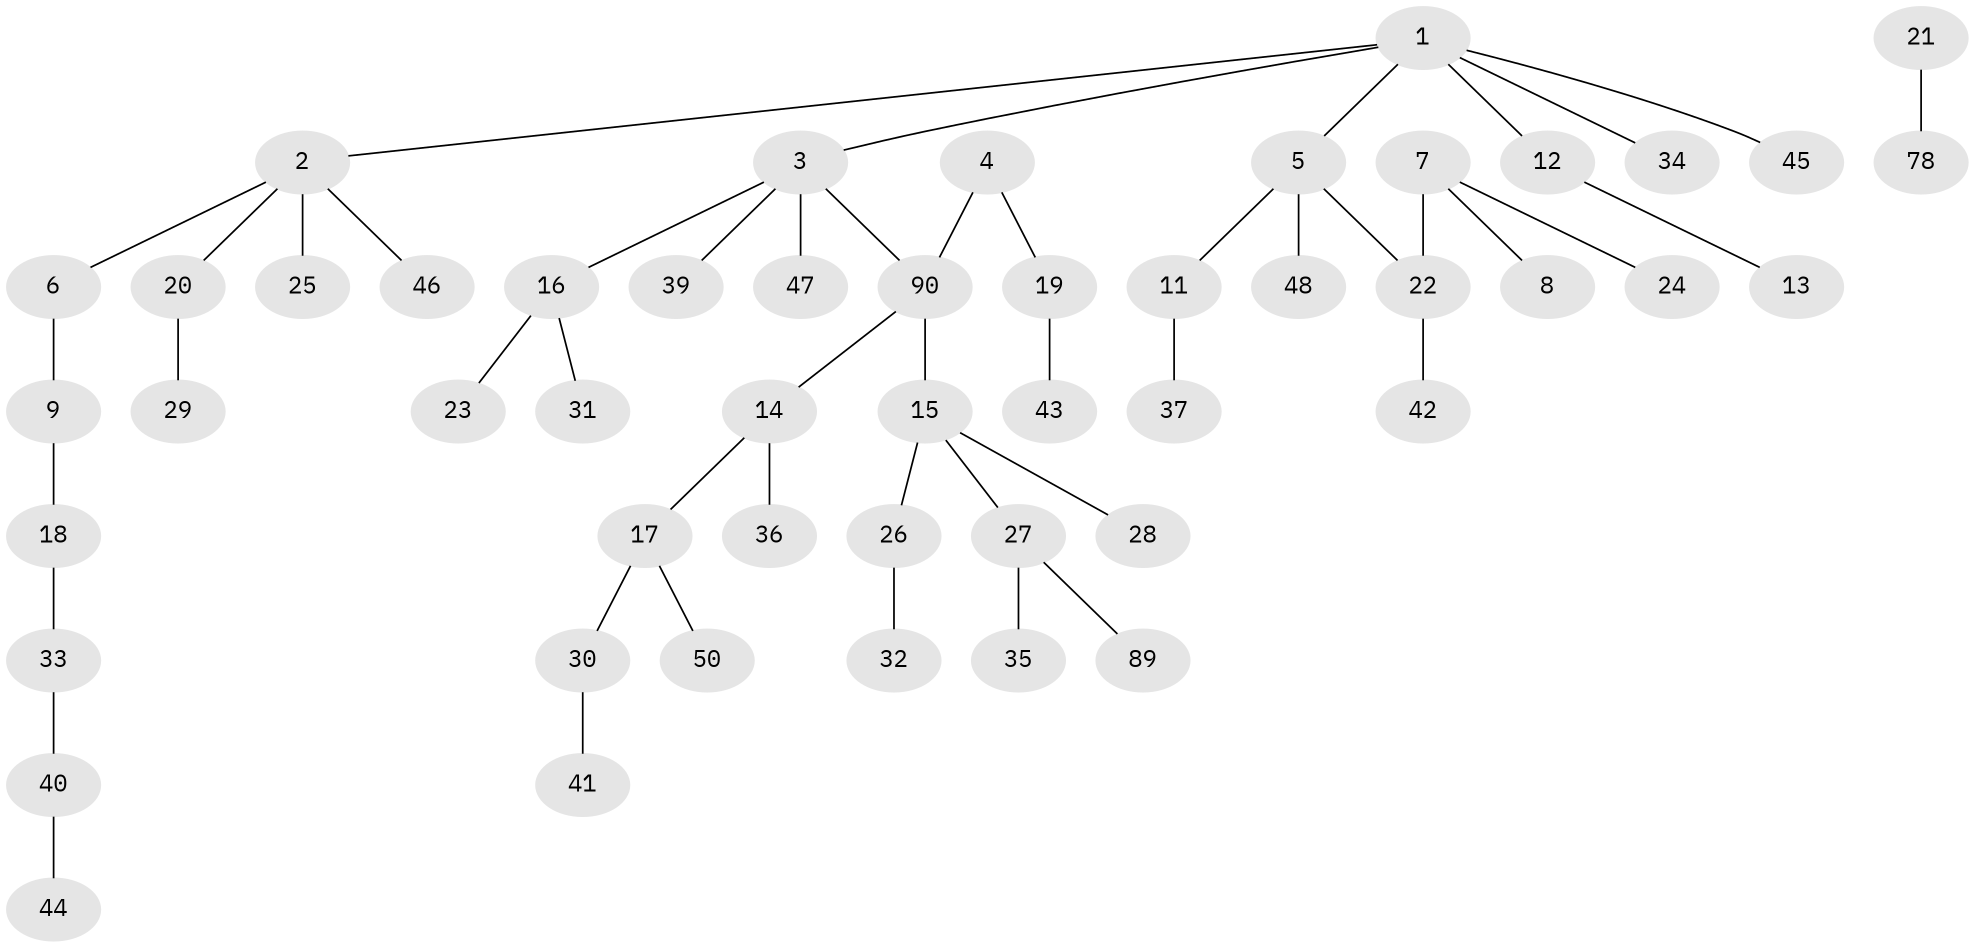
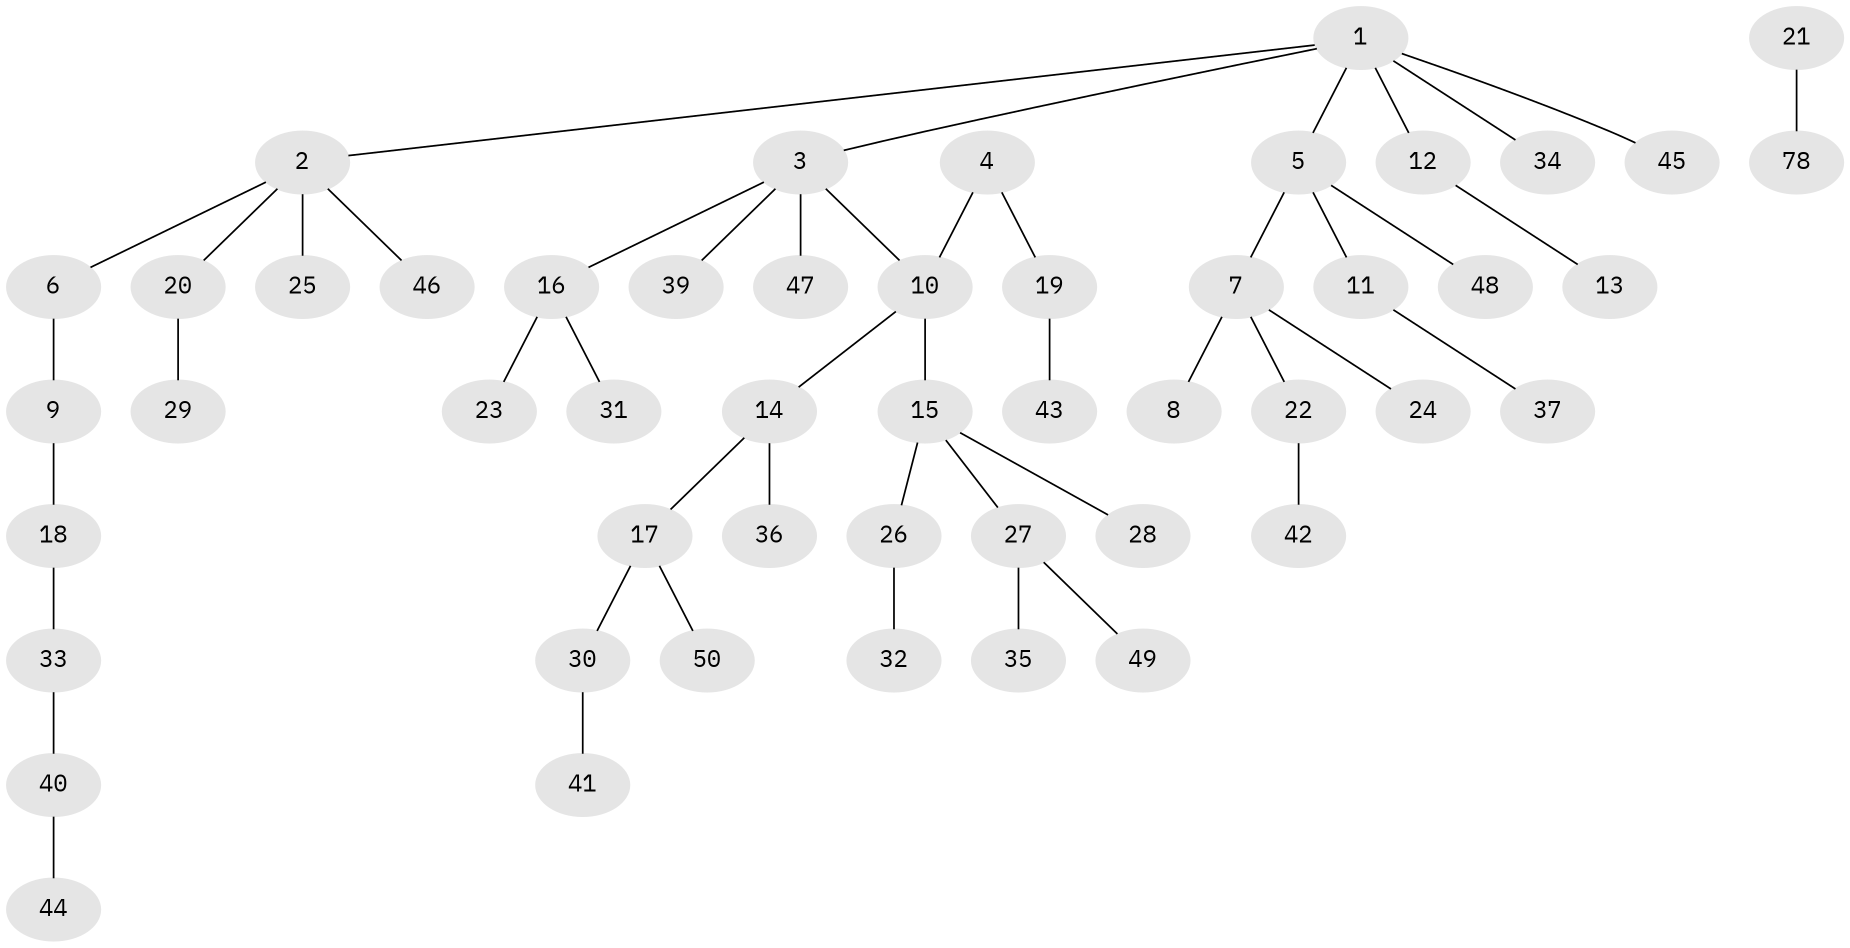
  graph {
    fontname="IBM Plex Mono"
    node [color=gray90 fontname="IBM Plex Mono" style=filled]
    edge [fontname="IBM Plex Mono"]
    1
    2
    3
    5
    12
    34
    45
    6
    20
    25
    46
    16
    39
    47
-   10 [label=90]
+   10
    7
    11
    48
    13
    9
    29
    4
    19
    23
    31
    14
    15
    43
    8
    22
    24
    37
    18
    42
    n35 [label=78]
    21
    33
    17
    36
    26
    27
    28
    30
    50
    32
    35
-   49 [label=89]
+   49
    41
    40
    44
    1 -- 2
    1 -- 3
    1 -- 5
    1 -- 12
    1 -- 34
    1 -- 45
    2 -- 6
    2 -- 20
    2 -- 25
    2 -- 46
    3 -- 16
    3 -- 39
    3 -- 47
    3 -- 10
-   5 -- 22
+   5 -- 7
    5 -- 11
    5 -- 48
    12 -- 13
    6 -- 9
    20 -- 29
    16 -- 23
    16 -- 31
    10 -- 14
    10 -- 15
    7 -- 8
    7 -- 22
    7 -- 24
    11 -- 37
    9 -- 18
    4 -- 10
    4 -- 19
    19 -- 43
    14 -- 17
    14 -- 36
    15 -- 26
    15 -- 27
    15 -- 28
    22 -- 42
    18 -- 33
    21 -- n35
    33 -- 40
    17 -- 30
    17 -- 50
    26 -- 32
    27 -- 35
    27 -- 49
    30 -- 41
    40 -- 44
  }
